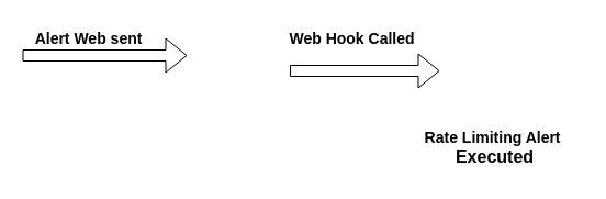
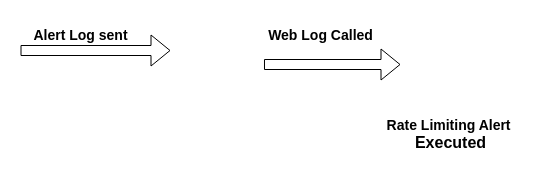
  <mxCell id="0" />
  <mxCell id="1" parent="0" />
  <mxCell id="2" value="" style="shape=image;verticalLabelPosition=bottom;labelBackgroundColor=default;verticalAlign=top;aspect=fixed;imageAspect=0;image=https://seeklogo.com/images/P/prometheus-monitoring-system-logo-3C07B67C00-seeklogo.com.png;" parent="1" vertex="1"><mxGeometry x="160" y="20" width="103.49" height="89" as="geometry" /></mxCell>
  <mxCell id="3" value="" style="shape=flexArrow;endArrow=classic;html=1;rounded=0;" parent="1" edge="1"><mxGeometry width="50" height="50" relative="1" as="geometry"><mxPoint x="20" y="50" as="sourcePoint" /><mxPoint x="170" y="50" as="targetPoint" /></mxGeometry></mxCell>
- <mxCell id="4" value="&lt;b&gt;&lt;font style=&quot;font-size: 14px;&quot;&gt;Alert Web sent&lt;/font&gt;&lt;/b&gt;" style="text;html=1;align=center;verticalAlign=middle;resizable=0;points=[];autosize=1;strokeColor=none;fillColor=none;" parent="1" vertex="1"><mxGeometry x="20" y="20" width="120" height="30" as="geometry" /></mxCell>
+ <mxCell id="4" value="&lt;b&gt;&lt;font style=&quot;font-size: 14px;&quot;&gt;Alert Log sent&lt;/font&gt;&lt;/b&gt;" style="text;html=1;align=center;verticalAlign=middle;resizable=0;points=[];autosize=1;strokeColor=none;fillColor=none;" parent="1" vertex="1"><mxGeometry x="20" y="20" width="120" height="30" as="geometry" /></mxCell>
  <mxCell id="5" value="" style="shape=flexArrow;endArrow=classic;html=1;rounded=0;exitX=1;exitY=0.5;exitDx=0;exitDy=0;" parent="1" edge="1"><mxGeometry width="50" height="50" relative="1" as="geometry"><mxPoint x="263.49" y="64" as="sourcePoint" /><mxPoint x="400" y="64" as="targetPoint" /></mxGeometry></mxCell>
- <mxCell id="6" value="&lt;b&gt;&lt;font style=&quot;font-size: 14px;&quot;&gt;Web Hook Called&lt;/font&gt;&lt;/b&gt;" style="text;html=1;align=center;verticalAlign=middle;resizable=0;points=[];autosize=1;strokeColor=none;fillColor=none;" parent="1" vertex="1"><mxGeometry x="250" y="20" width="140" height="30" as="geometry" /></mxCell>
+ <mxCell id="6" value="&lt;b&gt;&lt;font style=&quot;font-size: 14px;&quot;&gt;Web Log Called&lt;/font&gt;&lt;/b&gt;" style="text;html=1;align=center;verticalAlign=middle;resizable=0;points=[];autosize=1;strokeColor=none;fillColor=none;" parent="1" vertex="1"><mxGeometry x="250" y="20" width="140" height="30" as="geometry" /></mxCell>
  <mxCell id="7" value="" style="shape=image;verticalLabelPosition=bottom;labelBackgroundColor=default;verticalAlign=top;aspect=fixed;imageAspect=0;image=https://s3.dualstack.us-east-2.amazonaws.com/pythondotorg-assets/media/community/logos/python-logo-only.png;" parent="1" vertex="1"><mxGeometry x="410" y="20" width="79" height="95.73" as="geometry" /></mxCell>
  <mxCell id="8" value="&lt;b&gt;&lt;font style=&quot;font-size: 14px;&quot;&gt;Rate Limiting Alert&amp;nbsp;&lt;/font&gt;&lt;/b&gt;&lt;div&gt;&lt;b&gt;&lt;font size=&quot;3&quot;&gt;Executed&lt;/font&gt;&lt;/b&gt;&lt;/div&gt;" style="text;html=1;align=center;verticalAlign=middle;resizable=0;points=[];autosize=1;strokeColor=none;fillColor=none;" parent="1" vertex="1"><mxGeometry x="369.5" y="109" width="160" height="50" as="geometry" /></mxCell>
